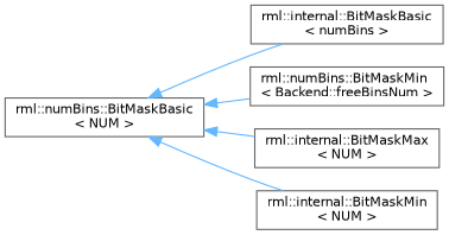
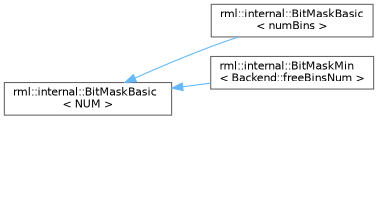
  digraph {
    rankdir=LR
    node [color=grey40 fillcolor=white fontname=Helvetica fontsize=10 shape=box style=filled]
    edge [color=steelblue1 dir=back fontname=Helvetica fontsize=10 labelfontname=Helvetica labelfontsize=10 style=solid]
-   n1 [height=0.2 label="rml::numBins::BitMaskBasic\l\< NUM \>" width=0.4]
+   n1 [height=0.2 label="rml::internal::BitMaskBasic\l\< NUM \>" width=0.4]
    n2 [height=0.2 label="rml::internal::BitMaskBasic\l\< numBins \>" width=0.4]
-   n3 [height=0.2 label="rml::numBins::BitMaskMin\l\< Backend::freeBinsNum \>" width=0.4]
-   n4 [height=0.2 label="rml::internal::BitMaskMax\l\< NUM \>" width=0.4]
-   n5 [height=0.2 label="rml::internal::BitMaskMin\l\< NUM \>" width=0.4]
+   n3 [height=0.2 label="rml::internal::BitMaskMin\l\< Backend::freeBinsNum \>" width=0.4]
    n1 -> n2
    n1 -> n3
-   n1 -> n4
-   n1 -> n5
  }
